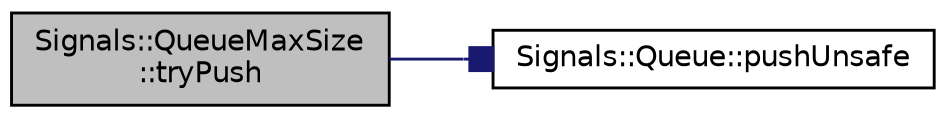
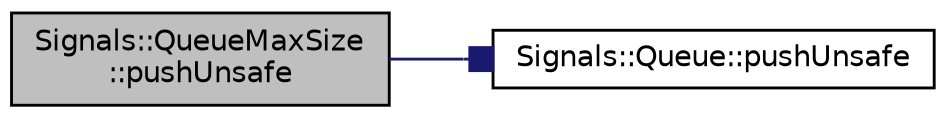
  digraph {
    rankdir=LR
    node [color=black fontname=Helvetica fontsize=10 shape=record style=filled]
-   n1 [fillcolor=grey75 fontcolor=black height=0.2 label="Signals::QueueMaxSize\l::tryPush" width=0.4]
+   n1 [fillcolor=grey75 fontcolor=black height=0.2 label="Signals::QueueMaxSize\l::pushUnsafe" width=0.4]
    n2 [fillcolor=white height=0.2 label="Signals::Queue::pushUnsafe" width=0.4]
    n1 -> n2 [color=midnightblue fontname=Helvetica fontsize=10 labelfontname=Helvetica labelfontsize=10 style=solid arrowhead=box]
  }
